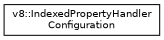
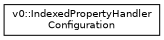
  digraph {
    rankdir=LR
-   n1 [color=black fillcolor=white fontname=Helvetica fontsize=10 height=0.2 label="v8::IndexedPropertyHandler\lConfiguration" shape=record style=filled width=0.4]
+   n1 [color=black fillcolor=white fontname=Helvetica fontsize=10 height=0.2 label="v0::IndexedPropertyHandler\lConfiguration" shape=record style=filled width=0.4]
  }
